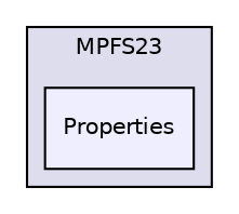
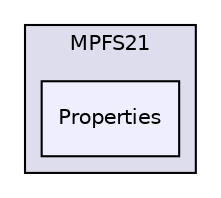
  digraph {
    compound=true
    n1 [fillcolor="#eeeeff" fontname=Helvetica fontsize=10 label=Properties pencolor=black shape=box style=filled]
    subgraph cluster_1 {
      bgcolor="#ddddee"
      fontname=Helvetica
      fontsize=10
-     label=MPFS23
+     label=MPFS21
      pencolor=black
      n1
    }
  }
